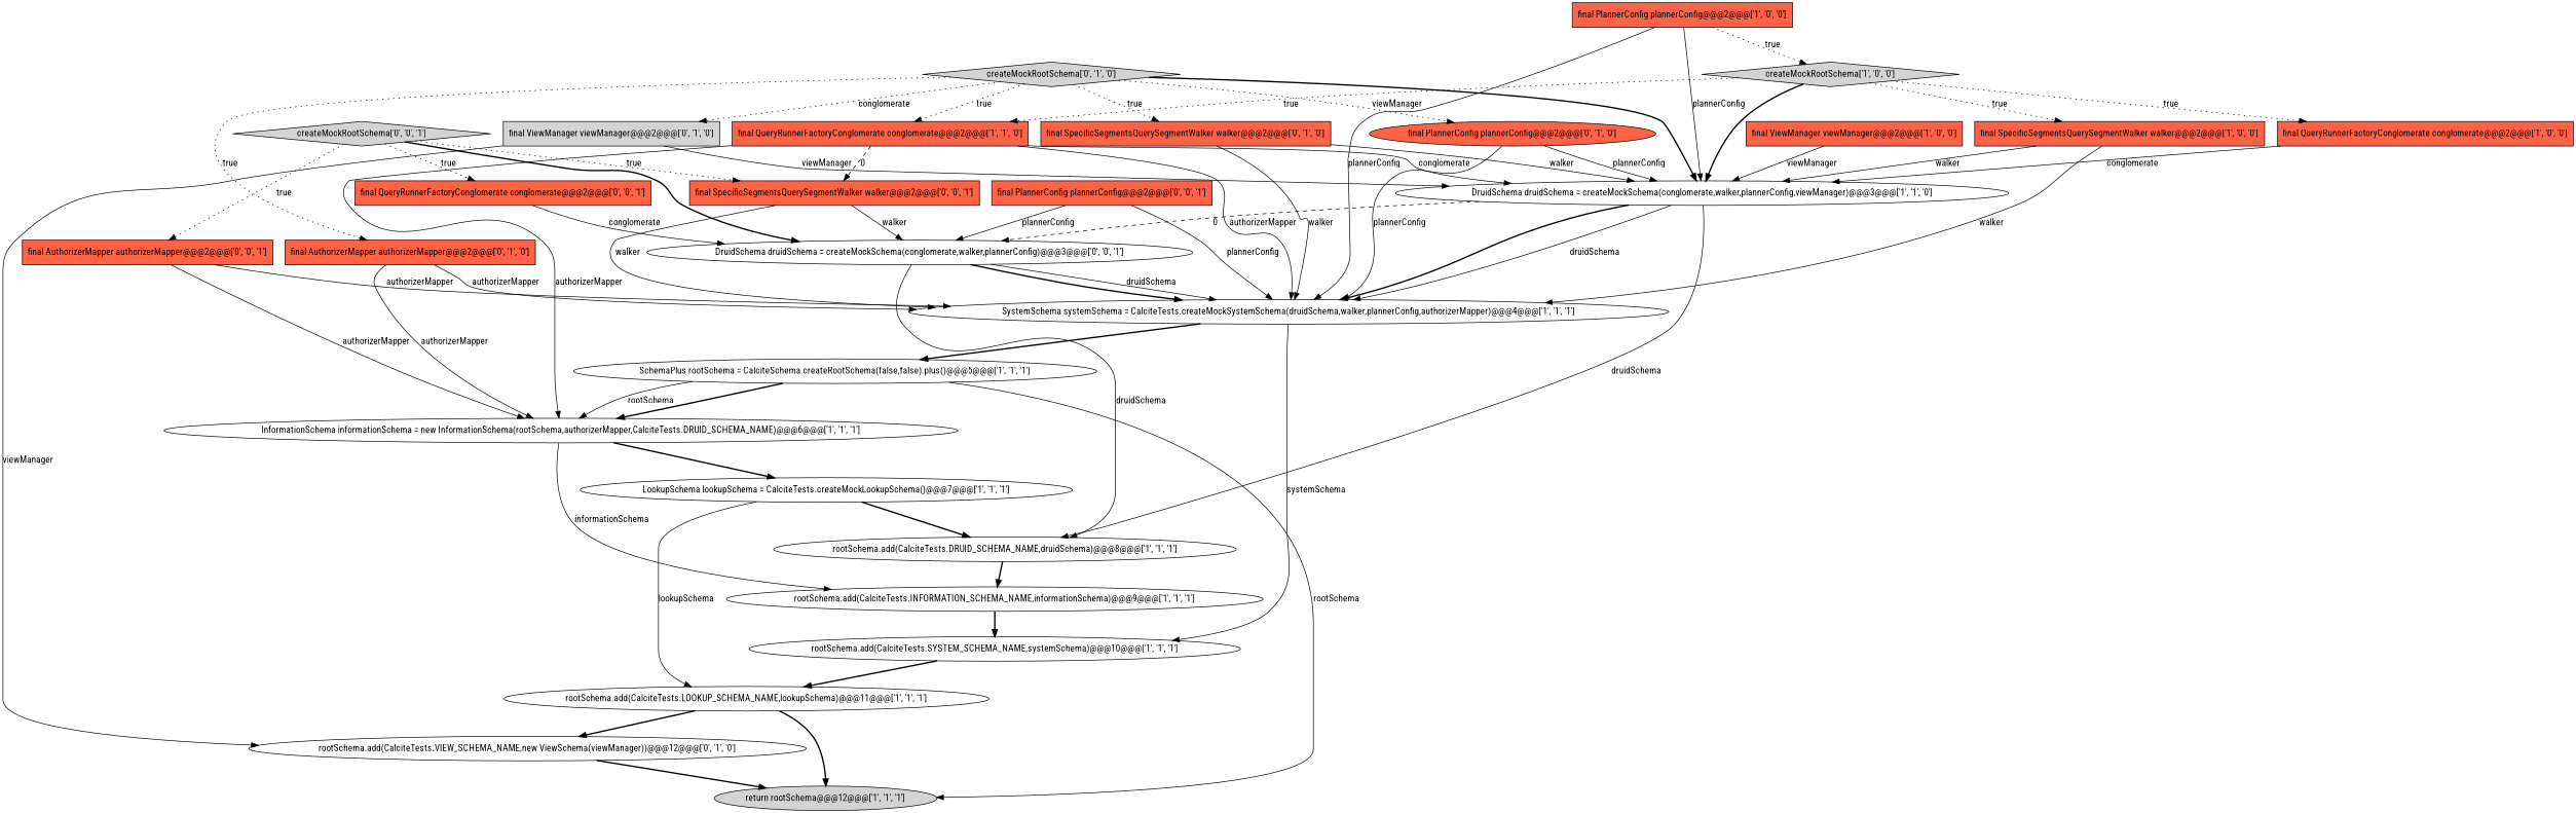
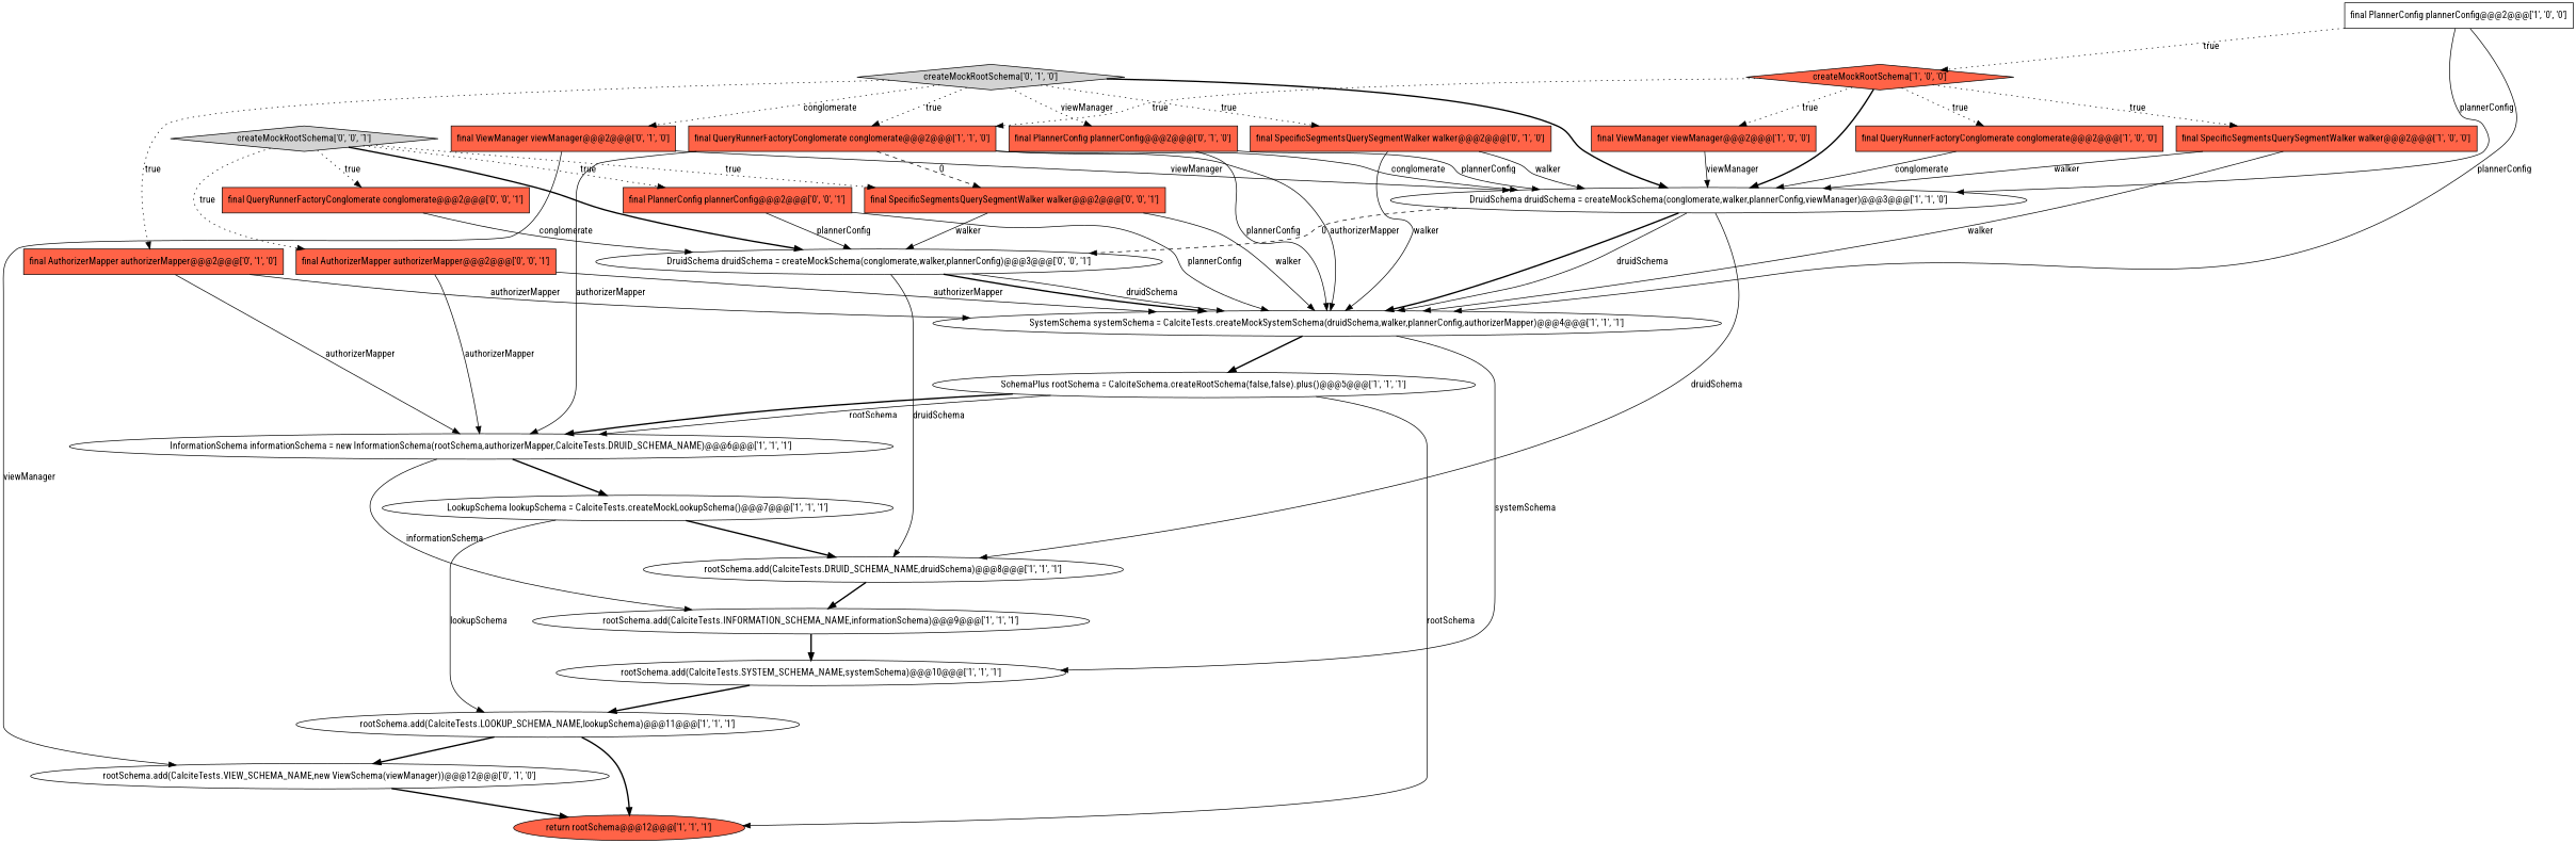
  digraph {
    fontname="Roboto Condensed"
    node [fillcolor=tomato fontname="Roboto Condensed" shape=box style=filled]
    edge [fontname="Roboto Condensed" style=solid]
    n1 [label="final ViewManager viewManager@@@2@@@['1', '0', '0']"]
    n2 [fillcolor=white label="DruidSchema druidSchema = createMockSchema(conglomerate,walker,plannerConfig,viewManager)@@@3@@@['1', '1', '0']" shape=ellipse]
    n3 [fillcolor=white label="SystemSchema systemSchema = CalciteTests.createMockSystemSchema(druidSchema,walker,plannerConfig,authorizerMapper)@@@4@@@['1', '1', '1']" shape=ellipse]
    n4 [fillcolor=white label="DruidSchema druidSchema = createMockSchema(conglomerate,walker,plannerConfig)@@@3@@@['0', '0', '1']" shape=ellipse]
    n5 [fillcolor=white label="rootSchema.add(CalciteTests.DRUID_SCHEMA_NAME,druidSchema)@@@8@@@['1', '1', '1']" shape=ellipse]
    n6 [fillcolor=white label="rootSchema.add(CalciteTests.SYSTEM_SCHEMA_NAME,systemSchema)@@@10@@@['1', '1', '1']" shape=ellipse]
    n7 [fillcolor=white label="rootSchema.add(CalciteTests.LOOKUP_SCHEMA_NAME,lookupSchema)@@@11@@@['1', '1', '1']" shape=ellipse]
-   n8 [fillcolor=lightgray label="return rootSchema@@@12@@@['1', '1', '1']" shape=ellipse]
+   n8 [label="return rootSchema@@@12@@@['1', '1', '1']" shape=ellipse]
    n9 [fillcolor=white label="rootSchema.add(CalciteTests.VIEW_SCHEMA_NAME,new ViewSchema(viewManager))@@@12@@@['0', '1', '0']" shape=ellipse]
-   n10 [label="final PlannerConfig plannerConfig@@@2@@@['0', '1', '0']" shape=ellipse]
+   n10 [label="final PlannerConfig plannerConfig@@@2@@@['0', '1', '0']"]
    n11 [fillcolor=white label="SchemaPlus rootSchema = CalciteSchema.createRootSchema(false,false).plus()@@@5@@@['1', '1', '1']" shape=ellipse]
    n12 [label="final QueryRunnerFactoryConglomerate conglomerate@@@2@@@['0', '0', '1']"]
    n13 [label="final QueryRunnerFactoryConglomerate conglomerate@@@2@@@['1', '0', '0']"]
    n14 [label="final SpecificSegmentsQuerySegmentWalker walker@@@2@@@['1', '0', '0']"]
    n15 [fillcolor=white label="rootSchema.add(CalciteTests.INFORMATION_SCHEMA_NAME,informationSchema)@@@9@@@['1', '1', '1']" shape=ellipse]
    n16 [label="final AuthorizerMapper authorizerMapper@@@2@@@['0', '1', '0']"]
    n17 [fillcolor=white label="InformationSchema informationSchema = new InformationSchema(rootSchema,authorizerMapper,CalciteTests.DRUID_SCHEMA_NAME)@@@6@@@['1', '1', '1']" shape=ellipse]
    n18 [fillcolor=white label="LookupSchema lookupSchema = CalciteTests.createMockLookupSchema()@@@7@@@['1', '1', '1']" shape=ellipse]
    n19 [fillcolor=lightgray label="createMockRootSchema['0', '1', '0']" shape=diamond]
    n20 [label="final SpecificSegmentsQuerySegmentWalker walker@@@2@@@['0', '1', '0']"]
-   n21 [fillcolor=lightgray label="final ViewManager viewManager@@@2@@@['0', '1', '0']"]
+   n21 [label="final ViewManager viewManager@@@2@@@['0', '1', '0']"]
    n22 [label="final QueryRunnerFactoryConglomerate conglomerate@@@2@@@['1', '1', '0']"]
    n23 [label="final SpecificSegmentsQuerySegmentWalker walker@@@2@@@['0', '0', '1']"]
    n24 [label="final AuthorizerMapper authorizerMapper@@@2@@@['0', '0', '1']"]
    n25 [fillcolor=lightgray label="createMockRootSchema['0', '0', '1']" shape=diamond]
    n26 [label="final PlannerConfig plannerConfig@@@2@@@['0', '0', '1']"]
-   n27 [fillcolor=lightgray label="createMockRootSchema['1', '0', '0']" shape=diamond]
-   n28 [label="final PlannerConfig plannerConfig@@@2@@@['1', '0', '0']"]
+   n27 [label="createMockRootSchema['1', '0', '0']" shape=diamond]
+   n28 [fillcolor=white label="final PlannerConfig plannerConfig@@@2@@@['1', '0', '0']"]
    n1 -> n2 [label=viewManager]
    n2 -> n3 [style=bold]
    n2 -> n3 [label=druidSchema]
    n2 -> n4 [label=0 style=dashed]
    n2 -> n5 [label=druidSchema]
    n3 -> n6 [label=systemSchema]
    n3 -> n11 [style=bold]
    n4 -> n3 [style=bold]
    n4 -> n3 [label=druidSchema]
    n4 -> n5 [label=druidSchema]
    n5 -> n15 [style=bold]
    n6 -> n7 [style=bold]
    n7 -> n8 [style=bold]
    n7 -> n9 [style=bold]
    n9 -> n8 [style=bold]
    n10 -> n2 [label=plannerConfig]
    n10 -> n3 [label=plannerConfig]
    n11 -> n8 [label=rootSchema]
    n11 -> n17 [style=bold]
    n11 -> n17 [label=rootSchema]
    n12 -> n4 [label=conglomerate]
    n13 -> n2 [label=conglomerate]
    n14 -> n2 [label=walker]
    n14 -> n3 [label=walker]
    n15 -> n6 [style=bold]
    n16 -> n3 [label=authorizerMapper]
    n16 -> n17 [label=authorizerMapper]
    n17 -> n15 [label=informationSchema]
    n17 -> n18 [style=bold]
    n18 -> n5 [style=bold]
    n18 -> n7 [label=lookupSchema]
    n19 -> n2 [style=bold]
    n19 -> n10 [label=viewManager style=dotted]
    n19 -> n16 [label=true style=dotted]
    n19 -> n20 [label=true style=dotted]
    n19 -> n21 [label=conglomerate style=dotted]
    n19 -> n22 [label=true style=dotted]
    n20 -> n2 [label=walker]
    n20 -> n3 [label=walker]
    n21 -> n2 [label=viewManager]
    n21 -> n9 [label=viewManager]
    n22 -> n2 [label=conglomerate]
    n22 -> n3 [label=authorizerMapper]
    n22 -> n17 [label=authorizerMapper]
    n22 -> n23 [label=0 style=dashed]
    n23 -> n3 [label=walker]
    n23 -> n4 [label=walker]
    n24 -> n3 [label=authorizerMapper]
    n24 -> n17 [label=authorizerMapper]
    n25 -> n4 [style=bold]
    n25 -> n12 [label=true style=dotted]
    n25 -> n23 [label=true style=dotted]
    n25 -> n24 [label=true style=dotted]
+   n25 -> n26 [label=true style=dotted]
    n26 -> n3 [label=plannerConfig]
    n26 -> n4 [label=plannerConfig]
+   n27 -> n1 [label=true style=dotted]
    n27 -> n2 [style=bold]
    n27 -> n13 [label=true style=dotted]
    n27 -> n14 [label=true style=dotted]
    n27 -> n22 [label=true style=dotted]
    n28 -> n2 [label=plannerConfig]
    n28 -> n3 [label=plannerConfig]
    n28 -> n27 [label=true style=dotted]
  }
